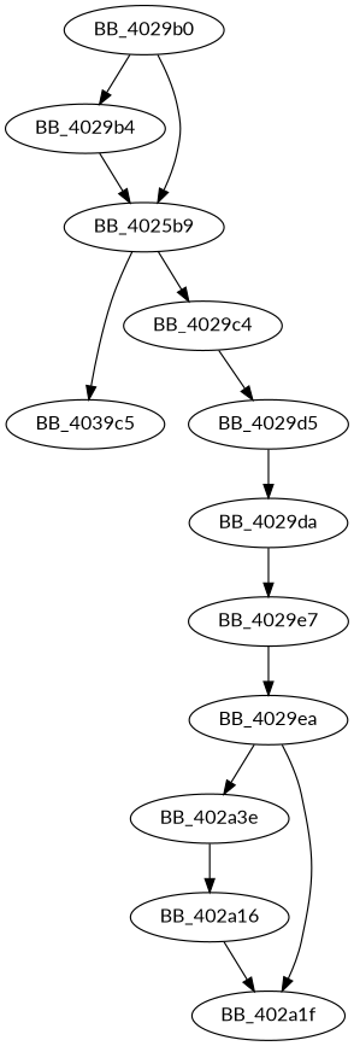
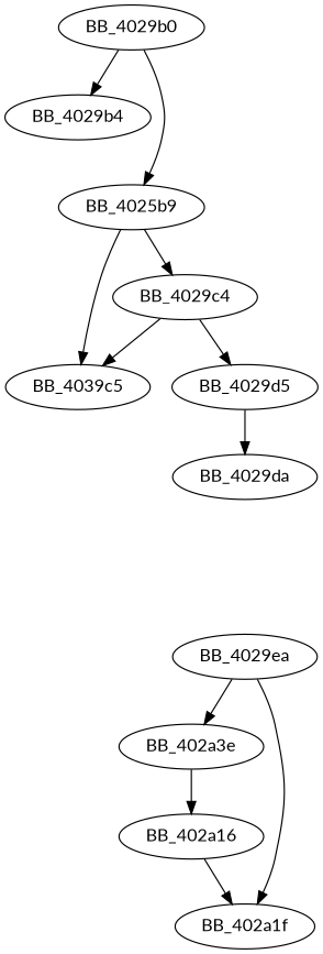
  digraph {
    fontname=Lato
    node [fontname=Lato]
    edge [fontname=Lato]
    BB_4029b0
    BB_4029b4
    n3 [label=BB_4025b9]
    n4 [label=BB_4029c4]
    n5 [label=BB_4039c5]
    BB_4029d5
    BB_4029da
-   BB_4029e7
    n9 [label=BB_402a3e]
    BB_4029ea
    BB_402a1f
    BB_402a16
    BB_4029b0 -> BB_4029b4
    BB_4029b0 -> n3
-   BB_4029b4 -> n3
    n3 -> n4
    n3 -> n5
+   n4 -> n5
    n4 -> BB_4029d5
    BB_4029d5 -> BB_4029da
-   BB_4029da -> BB_4029e7
-   BB_4029e7 -> BB_4029ea
    n9 -> BB_402a16
    BB_4029ea -> n9
    BB_4029ea -> BB_402a1f
    BB_402a16 -> BB_402a1f
  }
